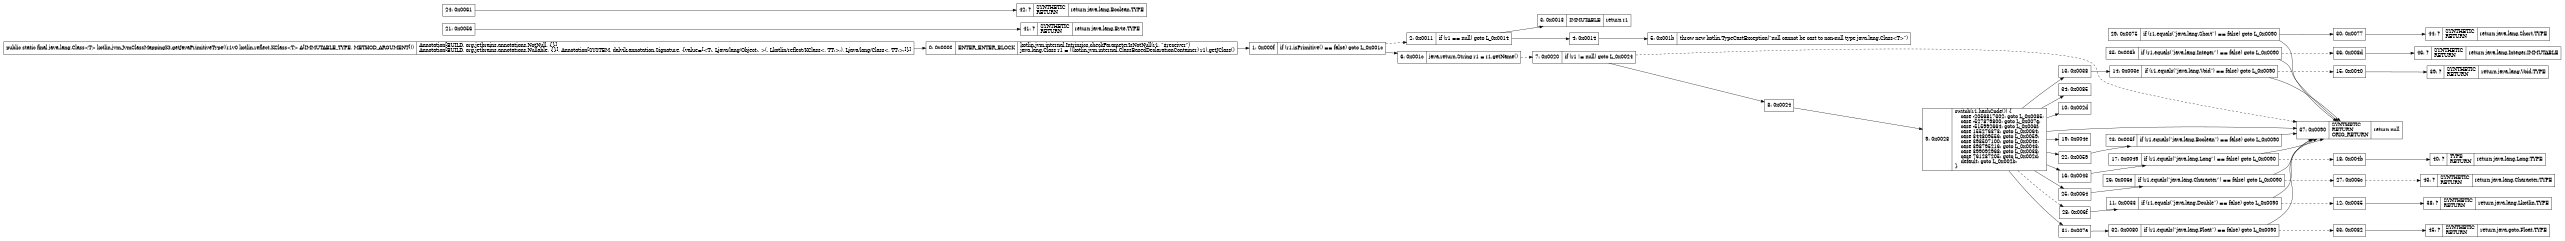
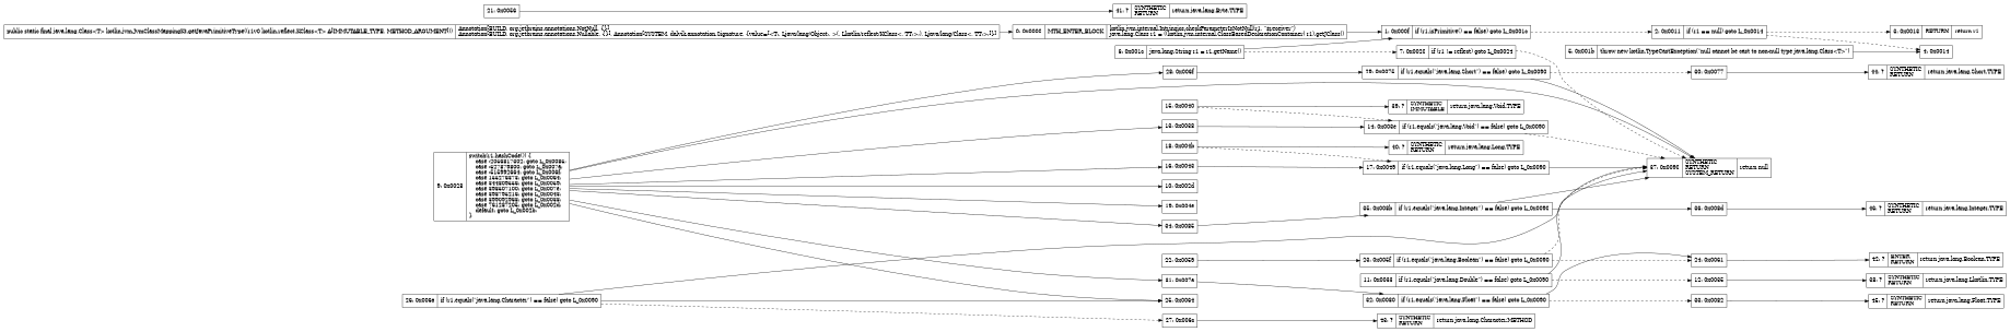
  digraph {
    fontname="DejaVu Serif"
    rankdir=LR
    node [fontname="DejaVu Serif" shape=record]
    edge [fontname="DejaVu Serif"]
-   n1 [label="{0\:\ 0x0000|ENTER_ENTER_BLOCK\l|kotlin.jvm.internal.Intrinsics.checkParameterIsNotNull(r1, \"$receiver\")\ljava.lang.Class r1 = ((kotlin.jvm.internal.ClassBasedDeclarationContainer) r1).getJClass()\l}"]
+   n1 [label="{0\:\ 0x0000|MTH_ENTER_BLOCK\l|kotlin.jvm.internal.Intrinsics.checkParameterIsNotNull(r1, \"$receiver\")\ljava.lang.Class r1 = ((kotlin.jvm.internal.ClassBasedDeclarationContainer) r1).getJClass()\l}"]
    n2 [label="{1\:\ 0x000f|if (r1.isPrimitive() == false) goto L_0x001c\l}"]
    n3 [label="{2\:\ 0x0011|if (r1 == null) goto L_0x0014\l}"]
-   n4 [label="{6\:\ 0x001c|java.return.String r1 = r1.getName()\l}"]
-   n5 [label="{3\:\ 0x0013|IMMUTABLE\l|return r1\l}"]
+   n4 [label="{6\:\ 0x001c|java.lang.String r1 = r1.getName()\l}"]
+   n5 [label="{3\:\ 0x0013|RETURN\l|return r1\l}"]
    n6 [label="{4\:\ 0x0014}"]
-   n7 [label="{7\:\ 0x0020|if (r1 != null) goto L_0x0024\l}"]
+   n7 [label="{7\:\ 0x0020|if (r1 != reflect) goto L_0x0024\l}"]
    n8 [label="{5\:\ 0x001b|throw new kotlin.TypeCastException(\"null cannot be cast to non\-null type java.lang.Class\<T\>\")\l}"]
-   n9 [label="{8\:\ 0x0024}"]
-   n10 [label="{37\:\ 0x0090|SYNTHETIC\lRETURN\lORIG_RETURN\l|return null\l}"]
-   n11 [label="{9\:\ 0x0028|switch(r1.hashCode()) \{\l    case \-2056817302: goto L_0x0085;\l    case \-527879800: goto L_0x007a;\l    case \-515992664: goto L_0x006f;\l    case 155276373: goto L_0x0064;\l    case 344809556: goto L_0x0059;\l    case 398507100: goto L_0x004e;\l    case 398795216: goto L_0x0043;\l    case 399092968: goto L_0x0038;\l    case 761287205: goto L_0x002d;\l    default: goto L_0x002b;\l\}\l}"]
+   n10 [label="{37\:\ 0x0090|SYNTHETIC\lRETURN\lSYSTEM_RETURN\l|return null\l}"]
+   n11 [label="{9\:\ 0x0028|switch(r1.hashCode()) \{\l    case \-2056817302: goto L_0x0085;\l    case \-527879800: goto L_0x007a;\l    case \-515992664: goto L_0x006f;\l    case 155276373: goto L_0x0064;\l    case 344809556: goto L_0x0059;\l    case 398507100: goto L_0x007e;\l    case 398795216: goto L_0x0043;\l    case 399092968: goto L_0x0038;\l    case 761287205: goto L_0x002d;\l    default: goto L_0x002b;\l\}\l}"]
    n12 [label="{10\:\ 0x002d}"]
    n13 [label="{13\:\ 0x0038}"]
    n14 [label="{16\:\ 0x0043}"]
    n15 [label="{19\:\ 0x004e}"]
    n16 [label="{22\:\ 0x0059}"]
    n17 [label="{25\:\ 0x0064}"]
    n18 [label="{28\:\ 0x006f}"]
    n19 [label="{31\:\ 0x007a}"]
    n20 [label="{34\:\ 0x0085}"]
    n21 [label="{14\:\ 0x003e|if (r1.equals(\"java.lang.Void\") == false) goto L_0x0090\l}"]
    n22 [label="{17\:\ 0x0049|if (r1.equals(\"java.lang.Long\") == false) goto L_0x0090\l}"]
    n23 [label="{23\:\ 0x005f|if (r1.equals(\"java.lang.Boolean\") == false) goto L_0x0090\l}"]
    n24 [label="{26\:\ 0x006a|if (r1.equals(\"java.lang.Character\") == false) goto L_0x0090\l}"]
    n25 [label="{29\:\ 0x0075|if (r1.equals(\"java.lang.Short\") == false) goto L_0x0090\l}"]
    n26 [label="{32\:\ 0x0080|if (r1.equals(\"java.lang.Float\") == false) goto L_0x0090\l}"]
    n27 [label="{35\:\ 0x008b|if (r1.equals(\"java.lang.Integer\") == false) goto L_0x0090\l}"]
    n28 [label="{11\:\ 0x0033|if (r1.equals(\"java.lang.Double\") == false) goto L_0x0090\l}"]
    n29 [label="{12\:\ 0x0035}"]
    n30 [label="{38\:\ ?|SYNTHETIC\lRETURN\l|return java.lang.Lkotlin.TYPE\l}"]
    n31 [label="{15\:\ 0x0040}"]
-   n32 [label="{39\:\ ?|SYNTHETIC\lRETURN\l|return java.lang.Void.TYPE\l}"]
+   n32 [label="{39\:\ ?|SYNTHETIC\lIMMUTABLE\l|return java.lang.Void.TYPE\l}"]
    n33 [label="{18\:\ 0x004b}"]
-   n34 [label="{40\:\ ?|TYPE\lRETURN\l|return java.lang.Long.TYPE\l}"]
+   n34 [label="{40\:\ ?|SYNTHETIC\lRETURN\l|return java.lang.Long.TYPE\l}"]
    n35 [label="{21\:\ 0x0056}"]
    n36 [label="{41\:\ ?|SYNTHETIC\lRETURN\l|return java.lang.Byte.TYPE\l}"]
    n37 [label="{24\:\ 0x0061}"]
-   n38 [label="{42\:\ ?|SYNTHETIC\lRETURN\l|return java.lang.Boolean.TYPE\l}"]
+   n38 [label="{42\:\ ?|ENTER\lRETURN\l|return java.lang.Boolean.TYPE\l}"]
    n39 [label="{27\:\ 0x006c}"]
-   n40 [label="{43\:\ ?|SYNTHETIC\lRETURN\l|return java.lang.Character.TYPE\l}"]
+   n40 [label="{43\:\ ?|SYNTHETIC\lRETURN\l|return java.lang.Character.METHOD\l}"]
    n41 [label="{30\:\ 0x0077}"]
    n42 [label="{44\:\ ?|SYNTHETIC\lRETURN\l|return java.lang.Short.TYPE\l}"]
    n43 [label="{33\:\ 0x0082}"]
-   n44 [label="{45\:\ ?|SYNTHETIC\lRETURN\l|return java.goto.Float.TYPE\l}"]
+   n44 [label="{45\:\ ?|SYNTHETIC\lRETURN\l|return java.lang.Float.TYPE\l}"]
    n45 [label="{36\:\ 0x008d}"]
-   n46 [label="{46\:\ ?|SYNTHETIC\lRETURN\l|return java.lang.Integer.IMMUTABLE\l}"]
+   n46 [label="{46\:\ ?|SYNTHETIC\lRETURN\l|return java.lang.Integer.TYPE\l}"]
    n47 [label="{public static final java.lang.Class\<T\> kotlin.jvm.JvmClassMappingKt.getJavaPrimitiveType((r1v0 kotlin.reflect.KClass\<T\> A[IMMUTABLE_TYPE, METHOD_ARGUMENT]))  | Annotation[BUILD, org.jetbrains.annotations.NotNull, \{\}]\lAnnotation[BUILD, org.jetbrains.annotations.Nullable, \{\}], Annotation[SYSTEM, dalvik.annotation.Signature, \{value=[\<T:, Ljava\/lang\/Object;, \>(, Lkotlin\/reflect\/KClass\<, TT;\>;), Ljava\/lang\/Class\<, TT;\>;]\}]\l}"]
    n1 -> n2
    n2 -> n3 [style=dashed]
-   n2 -> n4
-   n3 -> n5 [style=solid]
-   n3 -> n6
+   n4 -> n2
+   n3 -> n5 [style=dashed]
+   n3 -> n6 [style=dashed]
    n4 -> n7 [style=dashed]
-   n6 -> n8
-   n7 -> n9
+   n8 -> n6
    n7 -> n10 [style=dashed]
-   n9 -> n11
    n11 -> n10
    n11 -> n12
    n11 -> n13
    n11 -> n14
    n11 -> n15
-   n11 -> n16
    n11 -> n17
-   n11 -> n18 [style=dashed]
+   n11 -> n18
    n11 -> n19
    n11 -> n20
    n13 -> n21
    n14 -> n22
    n16 -> n23
-   n17 -> n24
-   n18 -> n28
+   n24 -> n17
+   n18 -> n25
    n19 -> n26
-   n21 -> n10
-   n21 -> n31 [style=dashed]
+   n20 -> n27
+   n21 -> n10 [style=dashed]
+   n31 -> n21 [style=dashed]
    n22 -> n10
-   n22 -> n33 [style=dashed]
-   n23 -> n10
+   n33 -> n22 [style=dashed]
+   n23 -> n10 [style=dashed]
+   n23 -> n37 [style=dashed]
    n24 -> n10
    n24 -> n39 [style=dashed]
    n25 -> n10
-   n25 -> n41 [style=solid]
-   n26 -> n10
+   n25 -> n41 [style=dashed]
+   n26 -> n37
    n26 -> n43 [style=dashed]
    n27 -> n10
-   n27 -> n45 [style=dashed]
+   n27 -> n45 [style=solid]
    n28 -> n10
    n28 -> n29 [style=dashed]
    n29 -> n30
    n31 -> n32
    n33 -> n34
    n35 -> n36
    n37 -> n38
-   n39 -> n40 [style=dashed]
+   n39 -> n40
    n41 -> n42
    n43 -> n44
    n45 -> n46
    n47 -> n1
  }
